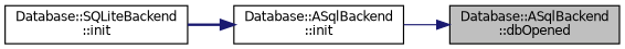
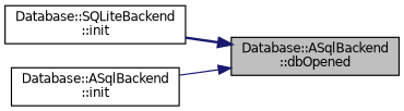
  digraph {
    rankdir=RL
    node [color=black fillcolor=white fontname=Helvetica fontsize=10 shape=record style=filled]
    edge [color=midnightblue dir=back fontname=Helvetica fontsize=10 labelfontname=Helvetica labelfontsize=10]
    n1 [fillcolor=grey75 fontcolor=black height=0.2 label="Database::ASqlBackend\l::dbOpened" width=0.4]
    n2 [height=0.2 label="Database::SQLiteBackend\l::init" width=0.4]
    n3 [height=0.2 label="Database::ASqlBackend\l::init" width=0.4]
-   n3 -> n2 [style=bold]
+   n1 -> n2 [style=bold]
    n1 -> n3 [style=solid]
  }
